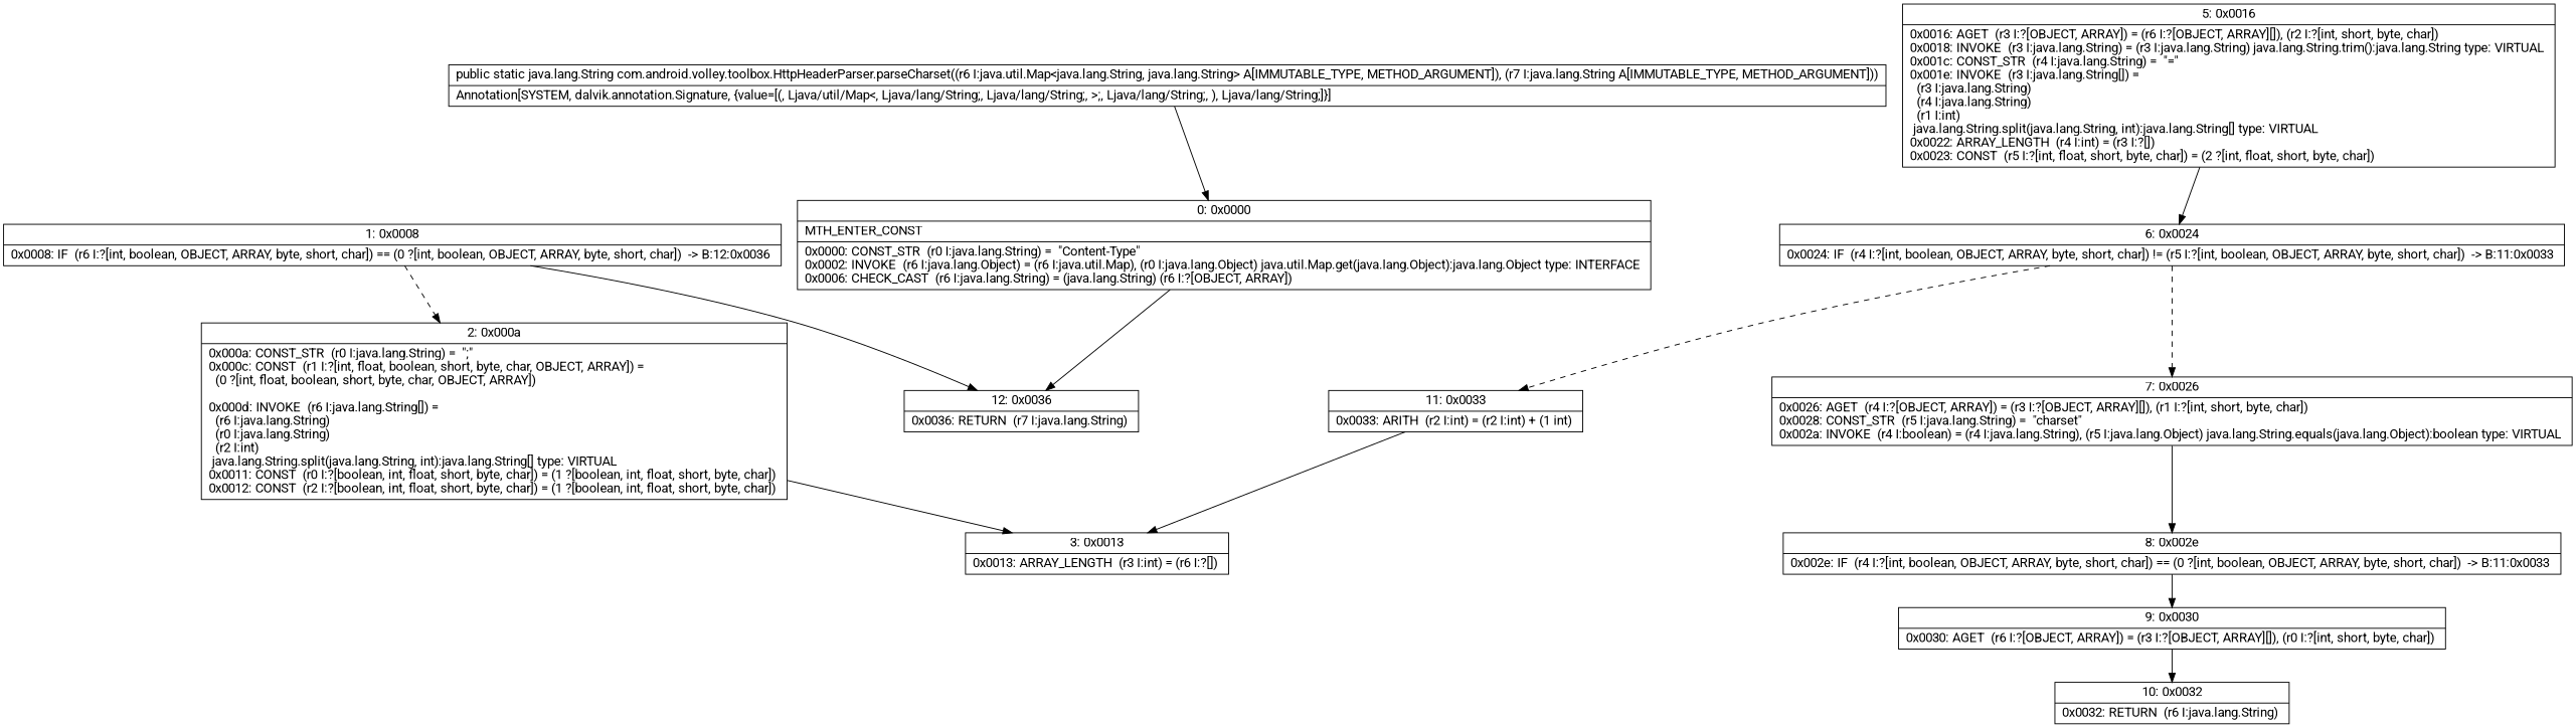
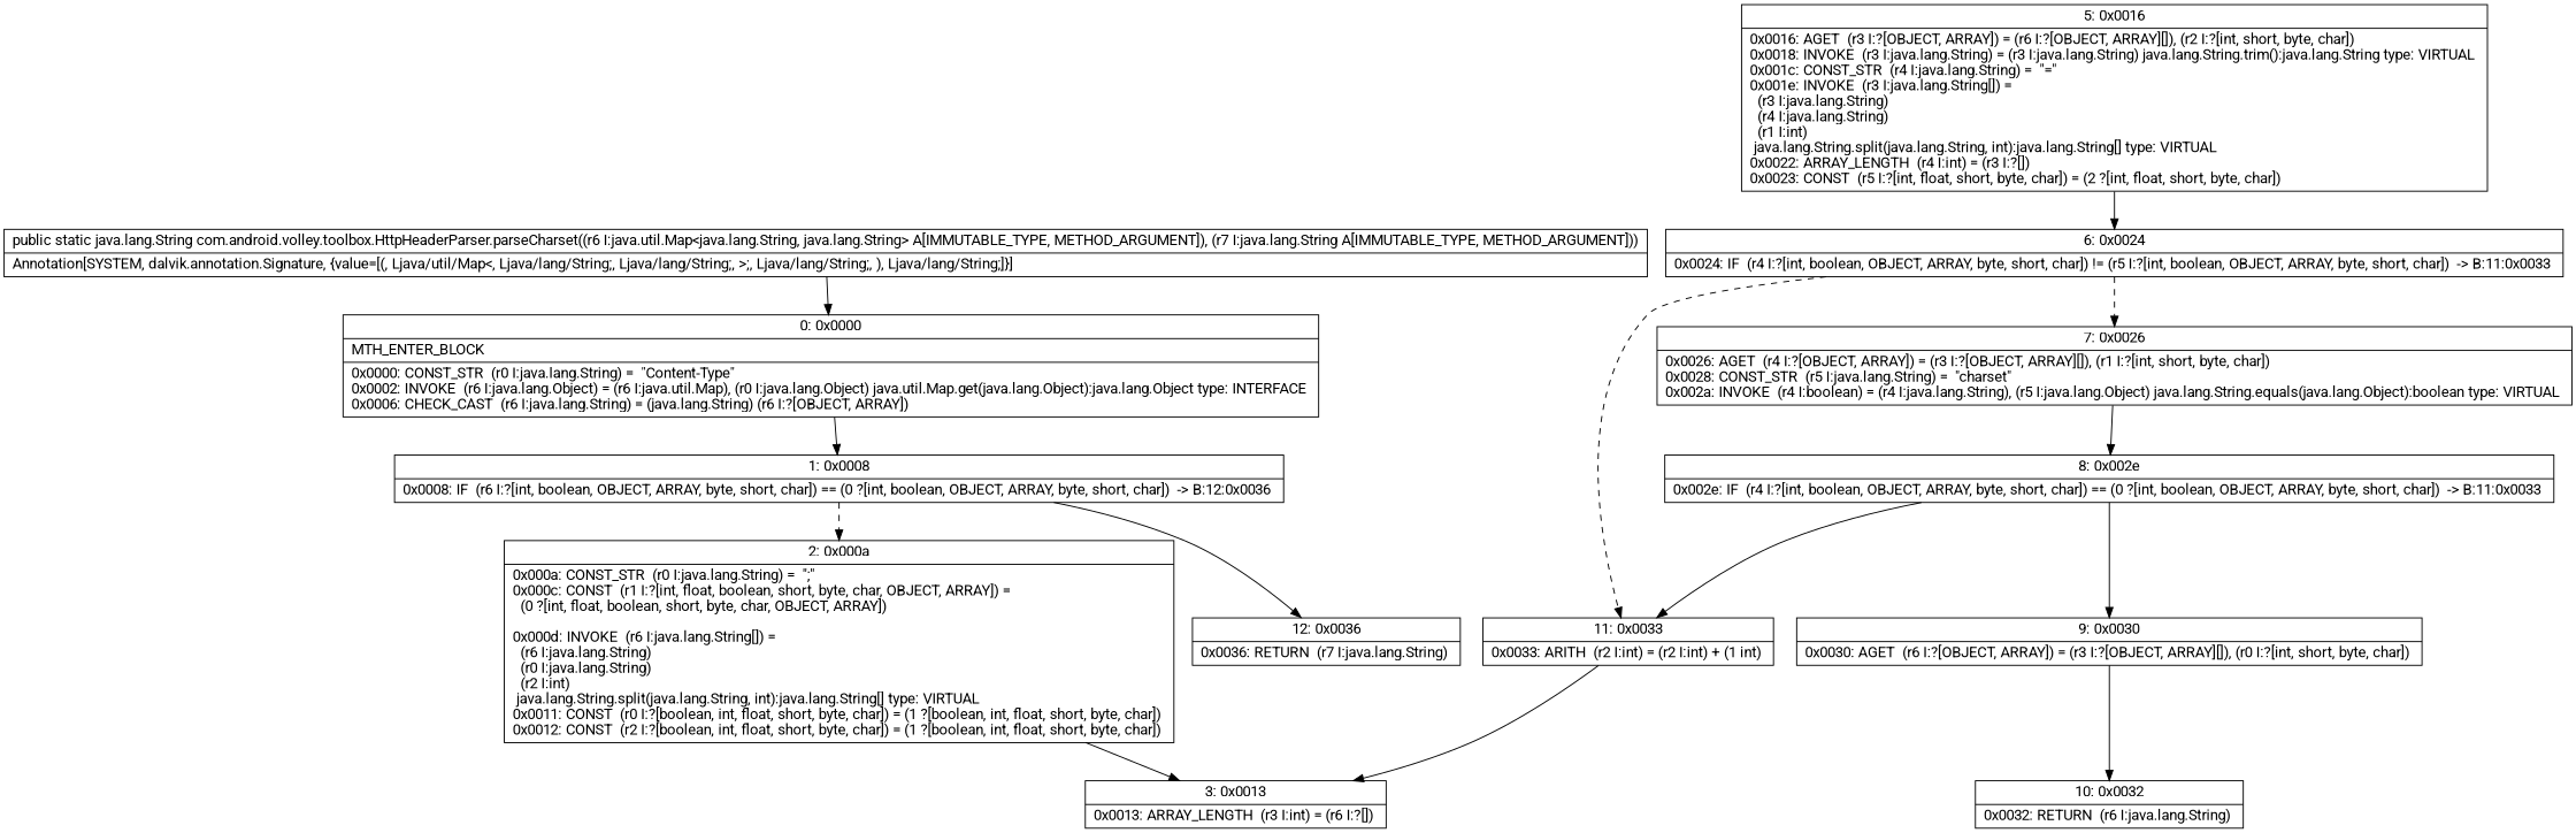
  digraph {
    fontname=Roboto
    node [fontname=Roboto shape=record]
    edge [fontname=Roboto]
-   n1 [label="{0\:\ 0x0000|MTH_ENTER_CONST\l|0x0000: CONST_STR  (r0 I:java.lang.String) =  \"Content\-Type\" \l0x0002: INVOKE  (r6 I:java.lang.Object) = (r6 I:java.util.Map), (r0 I:java.lang.Object) java.util.Map.get(java.lang.Object):java.lang.Object type: INTERFACE \l0x0006: CHECK_CAST  (r6 I:java.lang.String) = (java.lang.String) (r6 I:?[OBJECT, ARRAY]) \l}"]
+   n1 [label="{0\:\ 0x0000|MTH_ENTER_BLOCK\l|0x0000: CONST_STR  (r0 I:java.lang.String) =  \"Content\-Type\" \l0x0002: INVOKE  (r6 I:java.lang.Object) = (r6 I:java.util.Map), (r0 I:java.lang.Object) java.util.Map.get(java.lang.Object):java.lang.Object type: INTERFACE \l0x0006: CHECK_CAST  (r6 I:java.lang.String) = (java.lang.String) (r6 I:?[OBJECT, ARRAY]) \l}"]
    n2 [label="{1\:\ 0x0008|0x0008: IF  (r6 I:?[int, boolean, OBJECT, ARRAY, byte, short, char]) == (0 ?[int, boolean, OBJECT, ARRAY, byte, short, char])  \-\> B:12:0x0036 \l}"]
    n3 [label="{2\:\ 0x000a|0x000a: CONST_STR  (r0 I:java.lang.String) =  \";\" \l0x000c: CONST  (r1 I:?[int, float, boolean, short, byte, char, OBJECT, ARRAY]) = \l  (0 ?[int, float, boolean, short, byte, char, OBJECT, ARRAY])\l \l0x000d: INVOKE  (r6 I:java.lang.String[]) = \l  (r6 I:java.lang.String)\l  (r0 I:java.lang.String)\l  (r2 I:int)\l java.lang.String.split(java.lang.String, int):java.lang.String[] type: VIRTUAL \l0x0011: CONST  (r0 I:?[boolean, int, float, short, byte, char]) = (1 ?[boolean, int, float, short, byte, char]) \l0x0012: CONST  (r2 I:?[boolean, int, float, short, byte, char]) = (1 ?[boolean, int, float, short, byte, char]) \l}"]
    n4 [label="{12\:\ 0x0036|0x0036: RETURN  (r7 I:java.lang.String) \l}"]
    n5 [label="{3\:\ 0x0013|0x0013: ARRAY_LENGTH  (r3 I:int) = (r6 I:?[]) \l}"]
    n6 [label="{5\:\ 0x0016|0x0016: AGET  (r3 I:?[OBJECT, ARRAY]) = (r6 I:?[OBJECT, ARRAY][]), (r2 I:?[int, short, byte, char]) \l0x0018: INVOKE  (r3 I:java.lang.String) = (r3 I:java.lang.String) java.lang.String.trim():java.lang.String type: VIRTUAL \l0x001c: CONST_STR  (r4 I:java.lang.String) =  \"=\" \l0x001e: INVOKE  (r3 I:java.lang.String[]) = \l  (r3 I:java.lang.String)\l  (r4 I:java.lang.String)\l  (r1 I:int)\l java.lang.String.split(java.lang.String, int):java.lang.String[] type: VIRTUAL \l0x0022: ARRAY_LENGTH  (r4 I:int) = (r3 I:?[]) \l0x0023: CONST  (r5 I:?[int, float, short, byte, char]) = (2 ?[int, float, short, byte, char]) \l}"]
    n7 [label="{6\:\ 0x0024|0x0024: IF  (r4 I:?[int, boolean, OBJECT, ARRAY, byte, short, char]) != (r5 I:?[int, boolean, OBJECT, ARRAY, byte, short, char])  \-\> B:11:0x0033 \l}"]
    n8 [label="{7\:\ 0x0026|0x0026: AGET  (r4 I:?[OBJECT, ARRAY]) = (r3 I:?[OBJECT, ARRAY][]), (r1 I:?[int, short, byte, char]) \l0x0028: CONST_STR  (r5 I:java.lang.String) =  \"charset\" \l0x002a: INVOKE  (r4 I:boolean) = (r4 I:java.lang.String), (r5 I:java.lang.Object) java.lang.String.equals(java.lang.Object):boolean type: VIRTUAL \l}"]
    n9 [label="{11\:\ 0x0033|0x0033: ARITH  (r2 I:int) = (r2 I:int) + (1 int) \l}"]
    n10 [label="{8\:\ 0x002e|0x002e: IF  (r4 I:?[int, boolean, OBJECT, ARRAY, byte, short, char]) == (0 ?[int, boolean, OBJECT, ARRAY, byte, short, char])  \-\> B:11:0x0033 \l}"]
    n11 [label="{9\:\ 0x0030|0x0030: AGET  (r6 I:?[OBJECT, ARRAY]) = (r3 I:?[OBJECT, ARRAY][]), (r0 I:?[int, short, byte, char]) \l}"]
    n12 [label="{10\:\ 0x0032|0x0032: RETURN  (r6 I:java.lang.String) \l}"]
    n13 [label="{public static java.lang.String com.android.volley.toolbox.HttpHeaderParser.parseCharset((r6 I:java.util.Map\<java.lang.String, java.lang.String\> A[IMMUTABLE_TYPE, METHOD_ARGUMENT]), (r7 I:java.lang.String A[IMMUTABLE_TYPE, METHOD_ARGUMENT]))  | Annotation[SYSTEM, dalvik.annotation.Signature, \{value=[(, Ljava\/util\/Map\<, Ljava\/lang\/String;, Ljava\/lang\/String;, \>;, Ljava\/lang\/String;, ), Ljava\/lang\/String;]\}]\l}"]
-   n1 -> n4
+   n1 -> n2
    n2 -> n3 [style=dashed]
    n2 -> n4
    n3 -> n5
    n6 -> n7
    n7 -> n8 [style=dashed]
    n7 -> n9 [style=dashed]
    n8 -> n10
    n9 -> n5
+   n10 -> n9
    n10 -> n11 [style=solid]
    n11 -> n12
    n13 -> n1
  }
